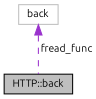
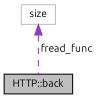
  digraph {
    fontname=Ubuntu
    node [fontname=Ubuntu fontsize=10 shape=record style=filled]
    n1 [color=black fillcolor=grey75 fontcolor=black height=0.2 label="HTTP::back" width=0.4]
-   n2 [color=grey75 fillcolor=white height=0.2 label=back width=0.4]
+   n2 [color=grey75 fillcolor=white height=0.2 label=size width=0.4]
    n2 -> n1 [color=darkorchid3 dir=back fontname=Ubuntu fontsize=10 label=" fread_func" labelfontname=Helvetica labelfontsize=10 style=dashed]
  }
